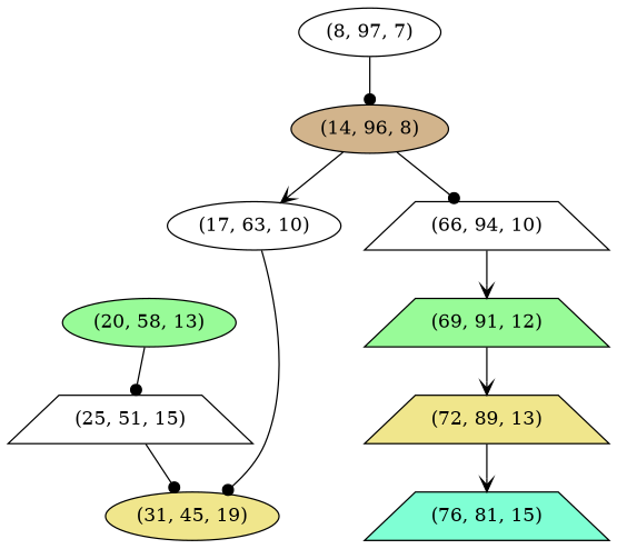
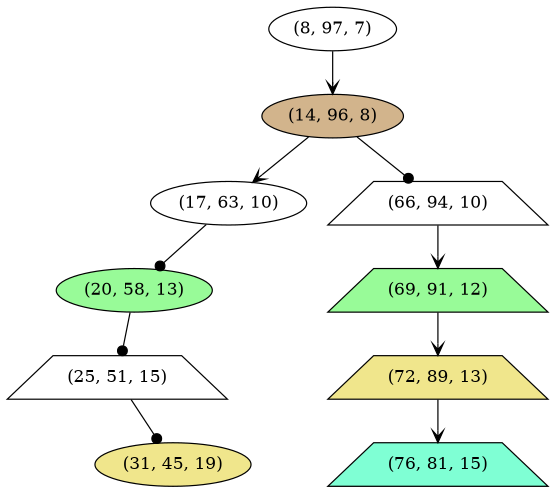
  digraph {
    node [fillcolor=white shape=ellipse style=filled]
    edge [arrowhead=dot]
    "(8, 97, 7)"
    "(14, 96, 8)" [fillcolor=tan]
    "(17, 63, 10)"
    "(66, 94, 10)" [shape=trapezium]
    "(20, 58, 13)" [fillcolor=palegreen]
    "(69, 91, 12)" [fillcolor=palegreen shape=trapezium]
    "(25, 51, 15)" [shape=trapezium]
    "(31, 45, 19)" [fillcolor=khaki]
    "(72, 89, 13)" [fillcolor=khaki shape=trapezium]
    "(76, 81, 15)" [fillcolor=aquamarine shape=trapezium]
-   "(8, 97, 7)" -> "(14, 96, 8)"
+   "(8, 97, 7)" -> "(14, 96, 8)" [arrowhead=vee]
    "(14, 96, 8)" -> "(17, 63, 10)" [arrowhead=vee]
    "(14, 96, 8)" -> "(66, 94, 10)"
-   "(17, 63, 10)" -> "(31, 45, 19)"
+   "(17, 63, 10)" -> "(20, 58, 13)"
    "(66, 94, 10)" -> "(69, 91, 12)" [arrowhead=vee]
    "(20, 58, 13)" -> "(25, 51, 15)"
    "(69, 91, 12)" -> "(72, 89, 13)" [arrowhead=vee]
    "(25, 51, 15)" -> "(31, 45, 19)"
    "(72, 89, 13)" -> "(76, 81, 15)" [arrowhead=vee]
  }
